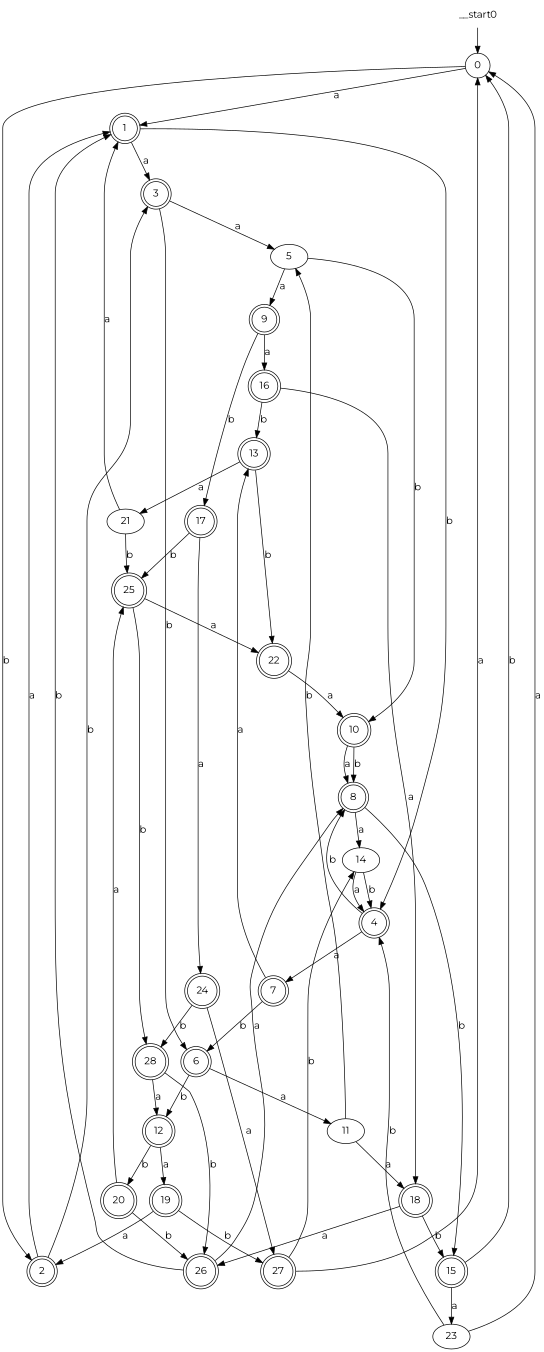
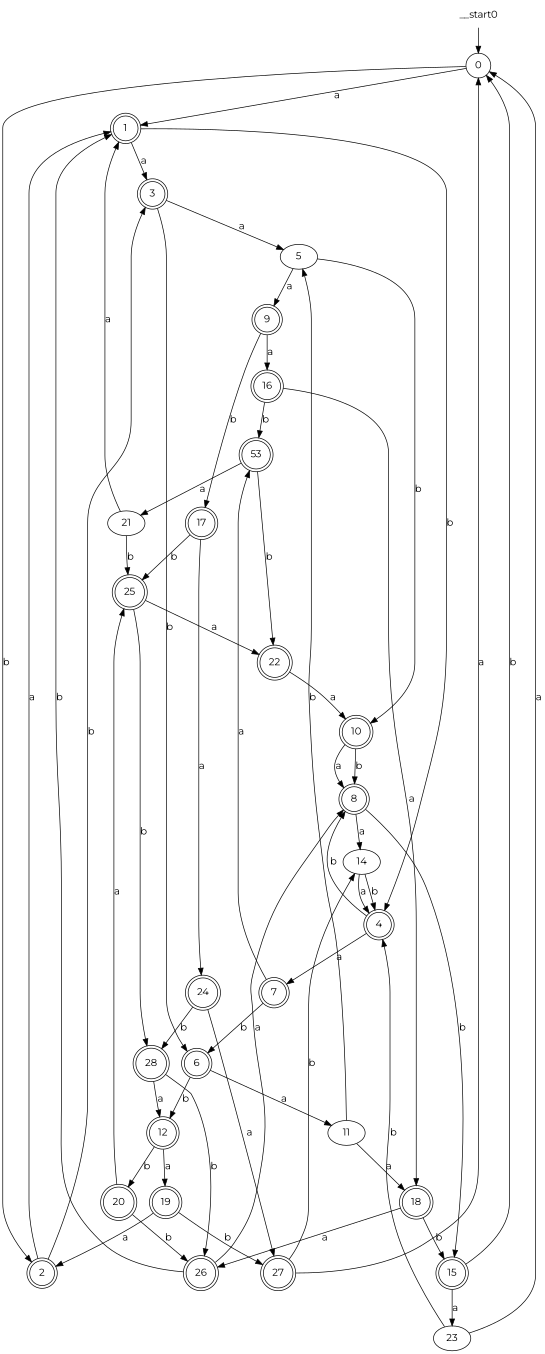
  digraph {
    fontname=Montserrat
    node [fontname=Montserrat shape=doublecircle]
    edge [fontname=Montserrat]
    __start0 [shape=none]
    0 [shape=circle]
    1
    2
    3
    4
    5 [shape=ellipse]
    6
    7
    8
    9
    10
    11 [shape=""]
    12
-   13
+   13 [label=53]
    14 [shape=""]
    15
    16
    17
    18
    19
    20
    21 [shape=""]
    22
    23 [shape=""]
    24
    25
    26
    27
    28
    __start0 -> 0
    0 -> 1 [label=a]
    0 -> 2 [label=b]
    1 -> 3 [label=a]
    1 -> 4 [label=b]
    2 -> 1 [label=a]
    2 -> 3 [label=b]
    3 -> 5 [label=a]
    3 -> 6 [label=b]
    4 -> 7 [label=a]
    4 -> 8 [label=b]
    5 -> 9 [label=a]
    5 -> 10 [label=b]
    6 -> 11 [label=a]
    6 -> 12 [label=b]
    7 -> 6 [label=b]
    7 -> 13 [label=a]
    8 -> 14 [label=a]
    8 -> 15 [label=b]
    9 -> 16 [label=a]
    9 -> 17 [label=b]
    10 -> 8 [label=a]
    10 -> 8 [label=b]
    11 -> 5 [label=b]
    11 -> 18 [label=a]
    12 -> 19 [label=a]
    12 -> 20 [label=b]
    13 -> 21 [label=a]
    13 -> 22 [label=b]
    14 -> 4 [label=a]
    14 -> 4 [label=b]
    15 -> 0 [label=b]
    15 -> 23 [label=a]
    16 -> 13 [label=b]
    16 -> 18 [label=a]
    17 -> 24 [label=a]
    17 -> 25 [label=b]
    18 -> 15 [label=b]
    18 -> 26 [label=a]
    19 -> 2 [label=a]
    19 -> 27 [label=b]
    20 -> 25 [label=a]
    20 -> 26 [label=b]
    21 -> 1 [label=a]
    21 -> 25 [label=b]
    22 -> 10 [label=a]
    23 -> 0 [label=a]
    23 -> 4 [label=b]
    24 -> 27 [label=a]
    24 -> 28 [label=b]
    25 -> 22 [label=a]
    25 -> 28 [label=b]
    26 -> 1 [label=b]
    26 -> 8 [label=a]
    27 -> 0 [label=a]
    27 -> 14 [label=b]
    28 -> 12 [label=a]
    28 -> 26 [label=b]
  }
